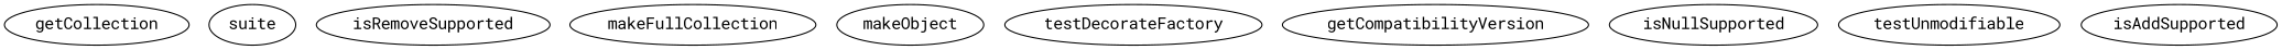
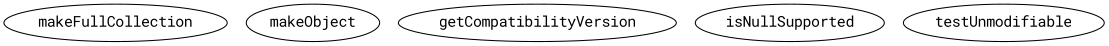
  digraph {
    fontname="Roboto Mono"
    node [fontname="Roboto Mono"]
-   getCollection
-   suite
-   isRemoveSupported
    makeFullCollection
    makeObject
-   testDecorateFactory
    getCompatibilityVersion
    isNullSupported
    testUnmodifiable
-   isAddSupported
  }
